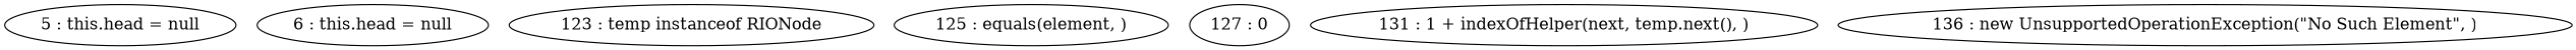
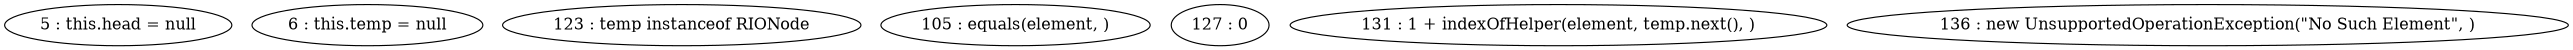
  digraph {
    "5 : this.head = null"
-   "6 : this.temp = null" [label="6 : this.head = null"]
+   "6 : this.temp = null"
    "123 : temp instanceof RIONode"
-   "125 : equals(element, )"
+   "125 : equals(element, )" [label="105 : equals(element, )"]
    "127 : 0"
-   "131 : 1 + indexOfHelper(element, temp.next(), )" [label="131 : 1 + indexOfHelper(next, temp.next(), )"]
+   "131 : 1 + indexOfHelper(element, temp.next(), )"
    "136 : new UnsupportedOperationException(\"No Such Element\", )"
  }
